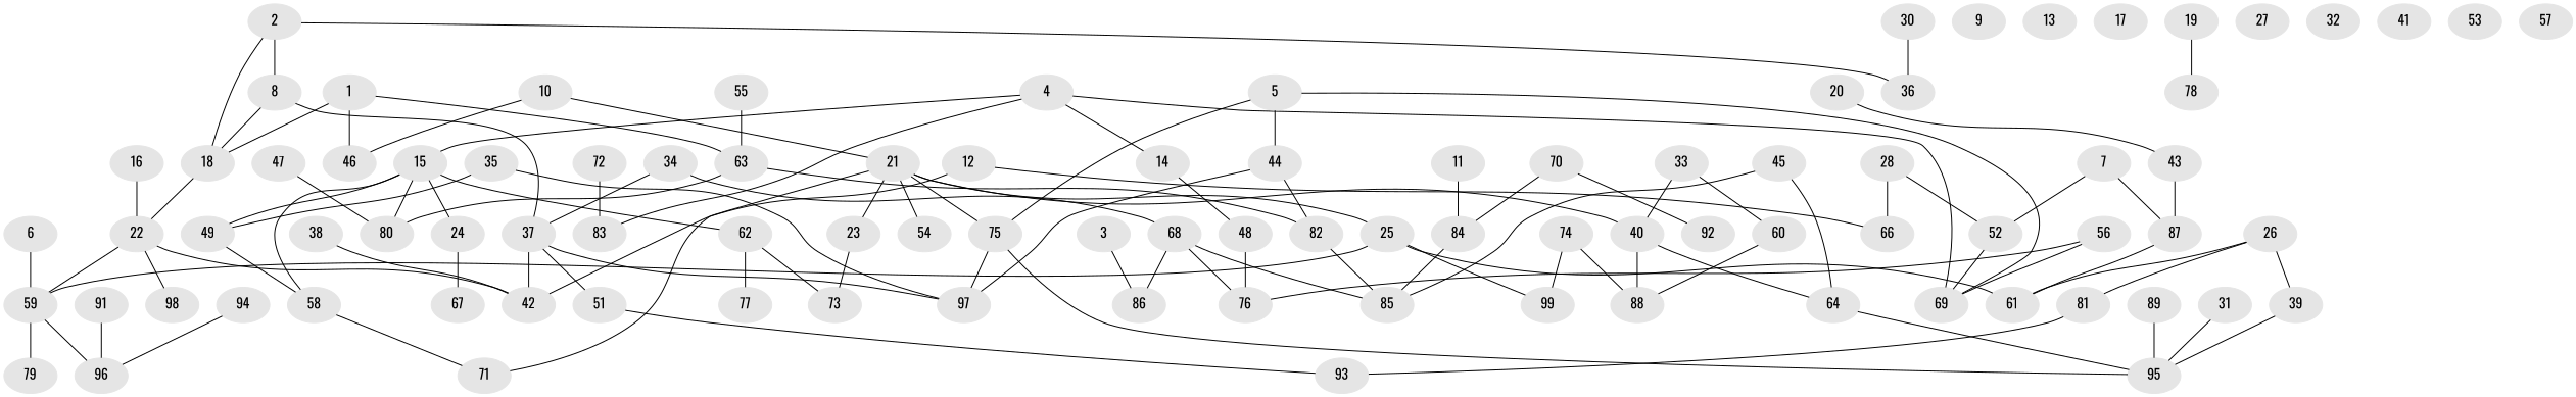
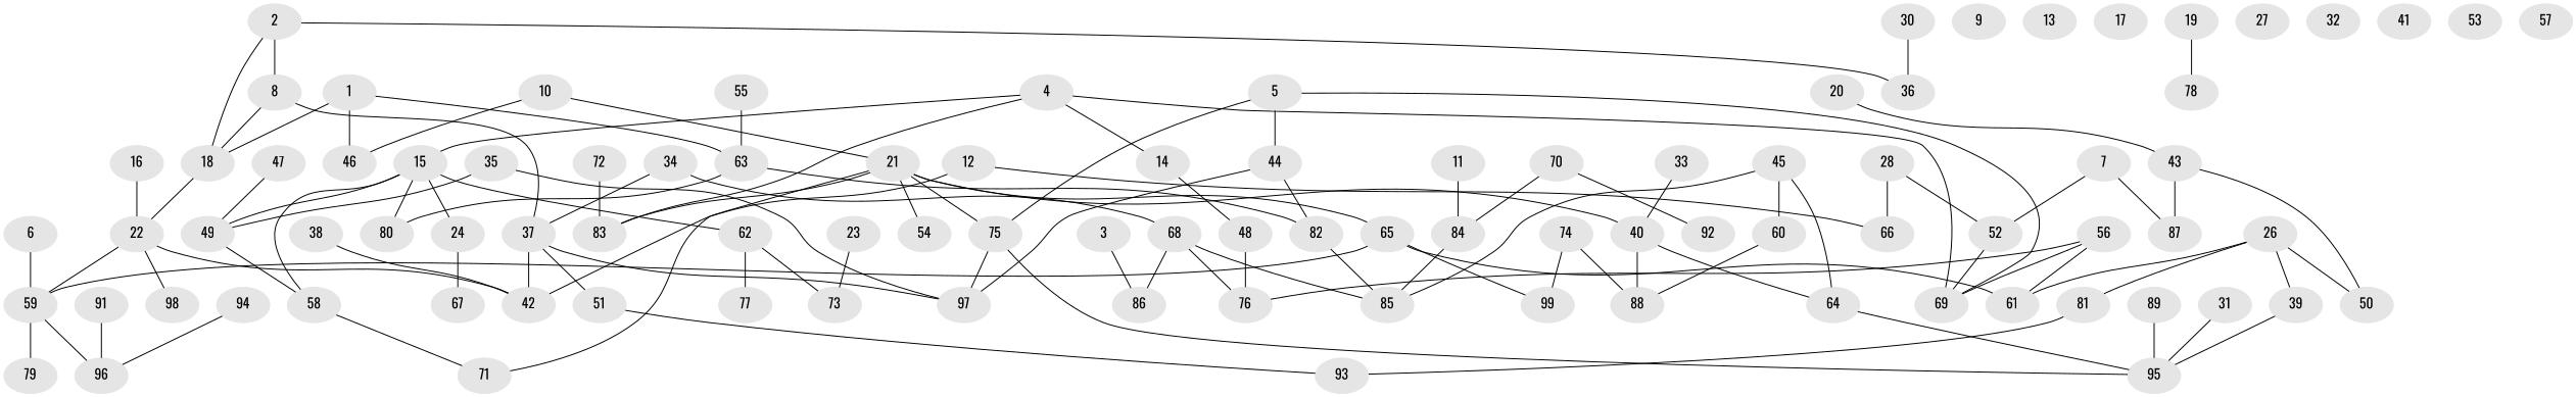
  graph {
    fontname=Oswald
    node [color=gray90 fontname=Oswald style=filled]
    edge [fontname=Oswald]
    1
    18
    46
    63
    22
    80
    82
    2
    8
    36
    37
    3
    86
    4
    14
    15
    69
    83
    48
    24
    49
    58
    62
    5
    44
    75
    97
    95
    6
    59
    79
    96
    7
    52
    87
    42
    51
    9
    10
    21
-   25
+   25 [label=65]
    40
    54
    71
    11
    84
    85
    12
    66
    13
    76
    67
    73
    77
    16
    98
    17
    n58 [label=99]
    74
    88
    19
    78
    20
    43
+   50
    61
    64
    23
    26
    39
    81
    93
    27
    28
    89
    30
    31
    32
    33
    34
    68
    35
    55
    38
    41
    45
    60
    47
    53
    56
    57
    70
    92
    72
    94
    91
    1 -- 18
    1 -- 46
    1 -- 63
    18 -- 22
    63 -- 80
    63 -- 82
    22 -- 59
    22 -- 42
    22 -- 98
    82 -- 85
    2 -- 18
    2 -- 8
    2 -- 36
    8 -- 18
    8 -- 37
    37 -- 97
    37 -- 42
    37 -- 51
    3 -- 86
    4 -- 14
    4 -- 15
    4 -- 69
    4 -- 83
    14 -- 48
    15 -- 80
    15 -- 24
    15 -- 49
    15 -- 58
    15 -- 62
    48 -- 76
    24 -- 67
    49 -- 58
    58 -- 71
    62 -- 73
    62 -- 77
    5 -- 69
    5 -- 44
    5 -- 75
    44 -- 82
    44 -- 97
    75 -- 97
    75 -- 95
    6 -- 59
    59 -- 79
    59 -- 96
    7 -- 52
    7 -- 87
    52 -- 69
    51 -- 93
    10 -- 46
    10 -- 21
-   21 -- 23
+   21 -- 83
    21 -- 75
    21 -- 25
    21 -- 40
    21 -- 54
    21 -- 71
    25 -- 59
    25 -- n58
    25 -- 61
    40 -- 88
    40 -- 64
    11 -- 84
    84 -- 85
    12 -- 42
    12 -- 66
    16 -- 22
    74 -- n58
    74 -- 88
    19 -- 78
    20 -- 43
    43 -- 87
+   43 -- 50
    64 -- 95
    23 -- 73
+   26 -- 50
    26 -- 61
    26 -- 39
    26 -- 81
    39 -- 95
    81 -- 93
    28 -- 52
    28 -- 66
    89 -- 95
    30 -- 36
    31 -- 95
    33 -- 40
    34 -- 37
    34 -- 68
    68 -- 86
    68 -- 85
    68 -- 76
    35 -- 49
    35 -- 97
    55 -- 63
    38 -- 42
    45 -- 85
    45 -- 64
-   33 -- 60
+   45 -- 60
    60 -- 88
-   47 -- 80
+   47 -- 49
    56 -- 69
    56 -- 76
-   87 -- 61
+   56 -- 61
    70 -- 84
    70 -- 92
    72 -- 83
    94 -- 96
    91 -- 96
  }
